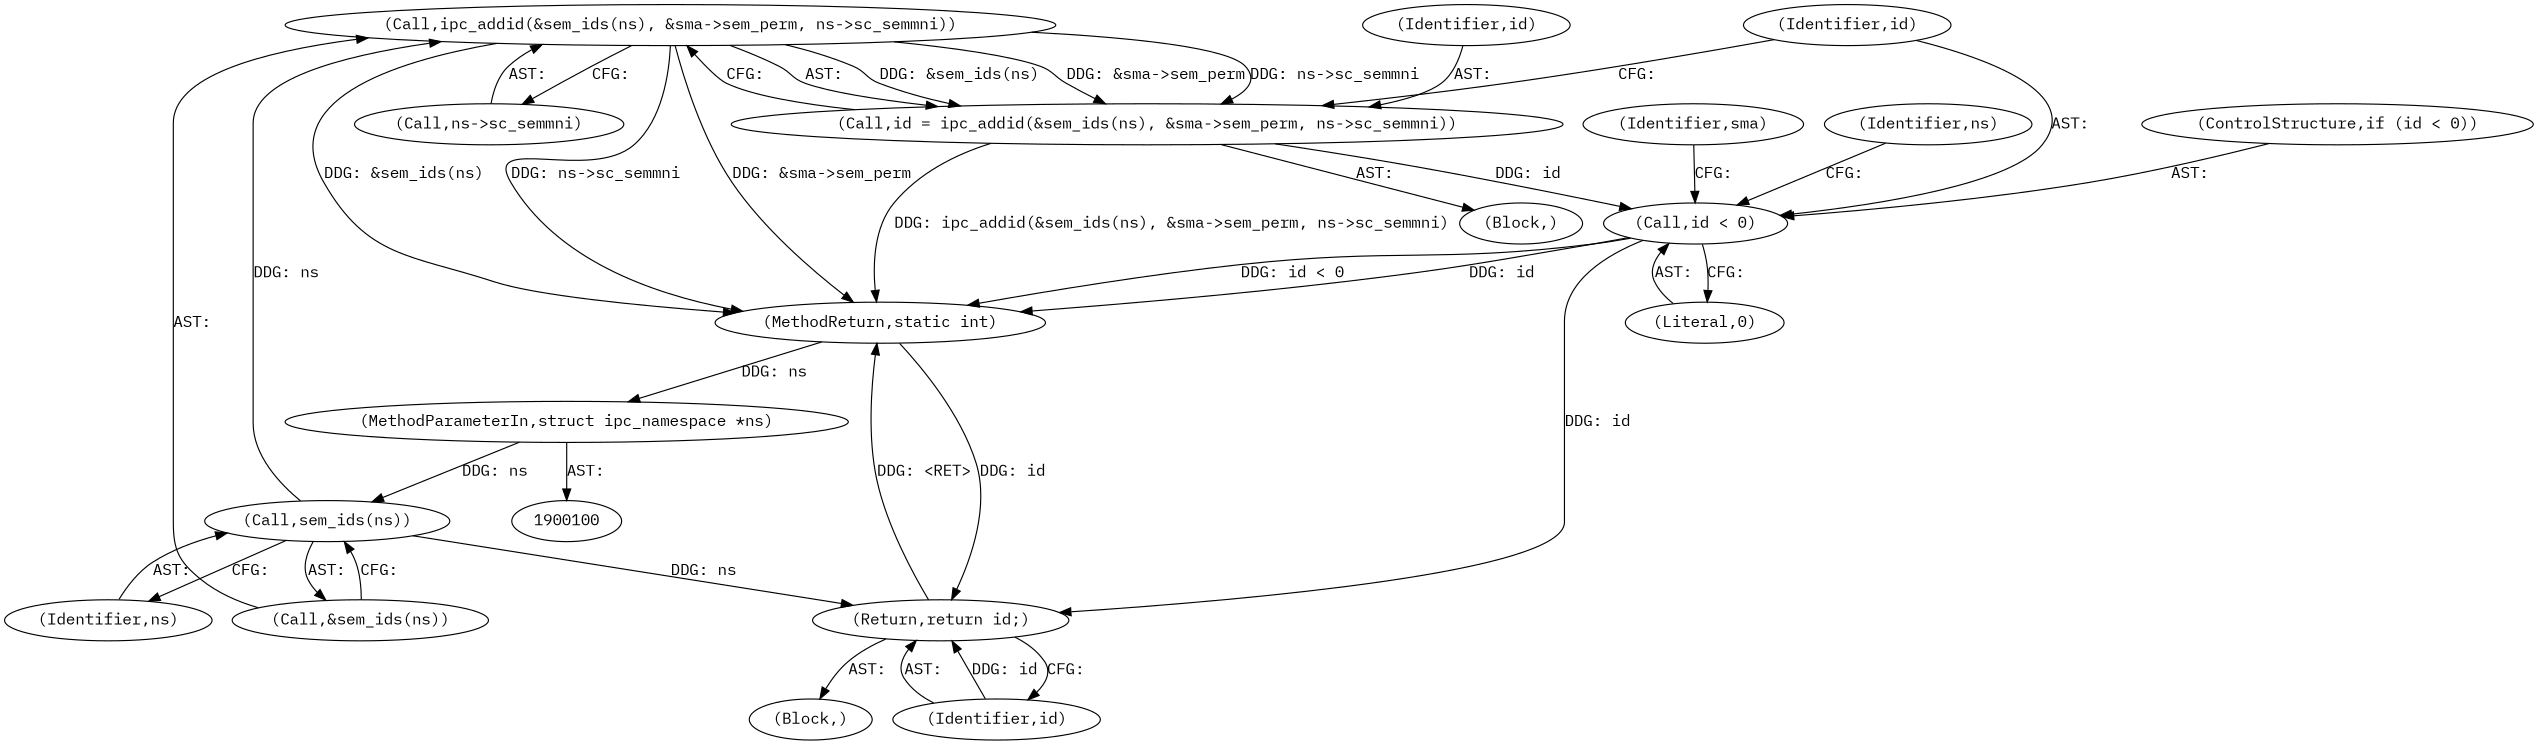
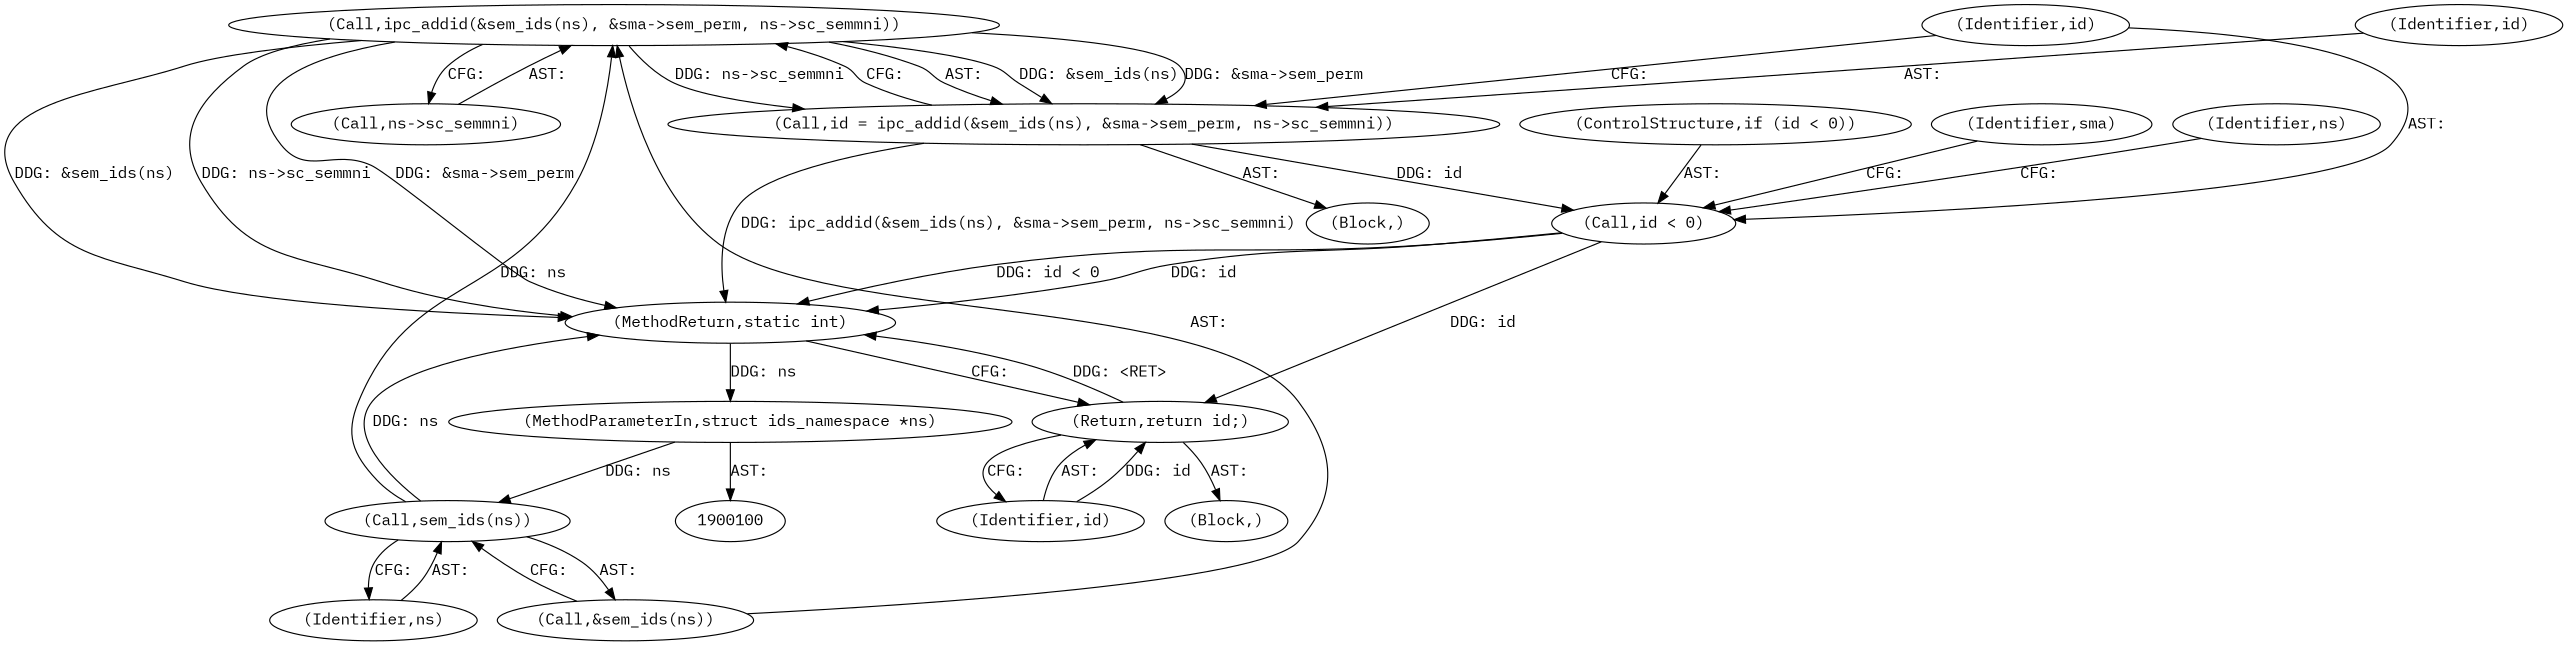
  digraph {
    fontname="IBM Plex Mono"
    node [fontname="IBM Plex Mono"]
    edge [fontname="IBM Plex Mono"]
    n1 [label="(Call,ipc_addid(&sem_ids(ns), &sma->sem_perm, ns->sc_semmni))"]
    n2 [label="(Call,id = ipc_addid(&sem_ids(ns), &sma->sem_perm, ns->sc_semmni))"]
    n3 [label="(MethodReturn,static int)"]
    n4 [label="(Call,ns->sc_semmni)"]
    n5 [label="(Call,id < 0)"]
    n6 [label="(Block,)"]
-   n7 [label="(MethodParameterIn,struct ipc_namespace *ns)"]
+   n7 [label="(MethodParameterIn,struct ids_namespace *ns)"]
    n8 [label="(Return,return id;)"]
    n9 [label="(Call,sem_ids(ns))"]
    n10 [label="(Call,&sem_ids(ns))"]
    n11 [label="(Identifier,ns)"]
    n12 [label=1900100]
-   n13 [label="(Literal,0)"]
    n14 [label="(Block,)"]
    n15 [label="(Identifier,id)"]
    n16 [label="(ControlStructure,if (id < 0))"]
    n17 [label="(Identifier,sma)"]
    n18 [label="(Identifier,ns)"]
    n19 [label="(Identifier,id)"]
    n20 [label="(Identifier,id)"]
    n1 -> n2 [label="AST: "]
    n1 -> n2 [label="DDG: &sem_ids(ns)"]
    n1 -> n2 [label="DDG: &sma->sem_perm"]
    n1 -> n2 [label="DDG: ns->sc_semmni"]
    n1 -> n3 [label="DDG: &sem_ids(ns)"]
    n1 -> n3 [label="DDG: ns->sc_semmni"]
    n1 -> n3 [label="DDG: &sma->sem_perm"]
    n1 -> n4 [label="CFG: "]
    n2 -> n1 [label="CFG: "]
    n2 -> n3 [label="DDG: ipc_addid(&sem_ids(ns), &sma->sem_perm, ns->sc_semmni)"]
    n2 -> n5 [label="DDG: id"]
    n2 -> n6 [label="AST: "]
    n3 -> n7 [label="DDG: ns"]
-   n3 -> n8 [label="DDG: id"]
+   n3 -> n8 [label="CFG: "]
    n4 -> n1 [label="AST: "]
    n5 -> n3 [label="DDG: id < 0"]
    n5 -> n3 [label="DDG: id"]
    n5 -> n8 [label="DDG: id"]
-   n5 -> n13 [label="CFG: "]
    n7 -> n9 [label="DDG: ns"]
    n7 -> n12 [label="AST: "]
    n8 -> n3 [label="DDG: <RET>"]
    n8 -> n14 [label="AST: "]
    n8 -> n15 [label="CFG: "]
    n9 -> n1 [label="DDG: ns"]
-   n9 -> n8 [label="DDG: ns"]
+   n9 -> n3 [label="DDG: ns"]
    n9 -> n10 [label="AST: "]
    n9 -> n11 [label="CFG: "]
    n10 -> n1 [label="AST: "]
    n10 -> n9 [label="CFG: "]
    n11 -> n9 [label="AST: "]
-   n13 -> n5 [label="AST: "]
    n15 -> n8 [label="AST: "]
    n15 -> n8 [label="DDG: id"]
    n16 -> n5 [label="AST: "]
    n17 -> n5 [label="CFG: "]
    n18 -> n5 [label="CFG: "]
    n19 -> n2 [label="AST: "]
    n20 -> n2 [label="CFG: "]
    n20 -> n5 [label="AST: "]
  }
